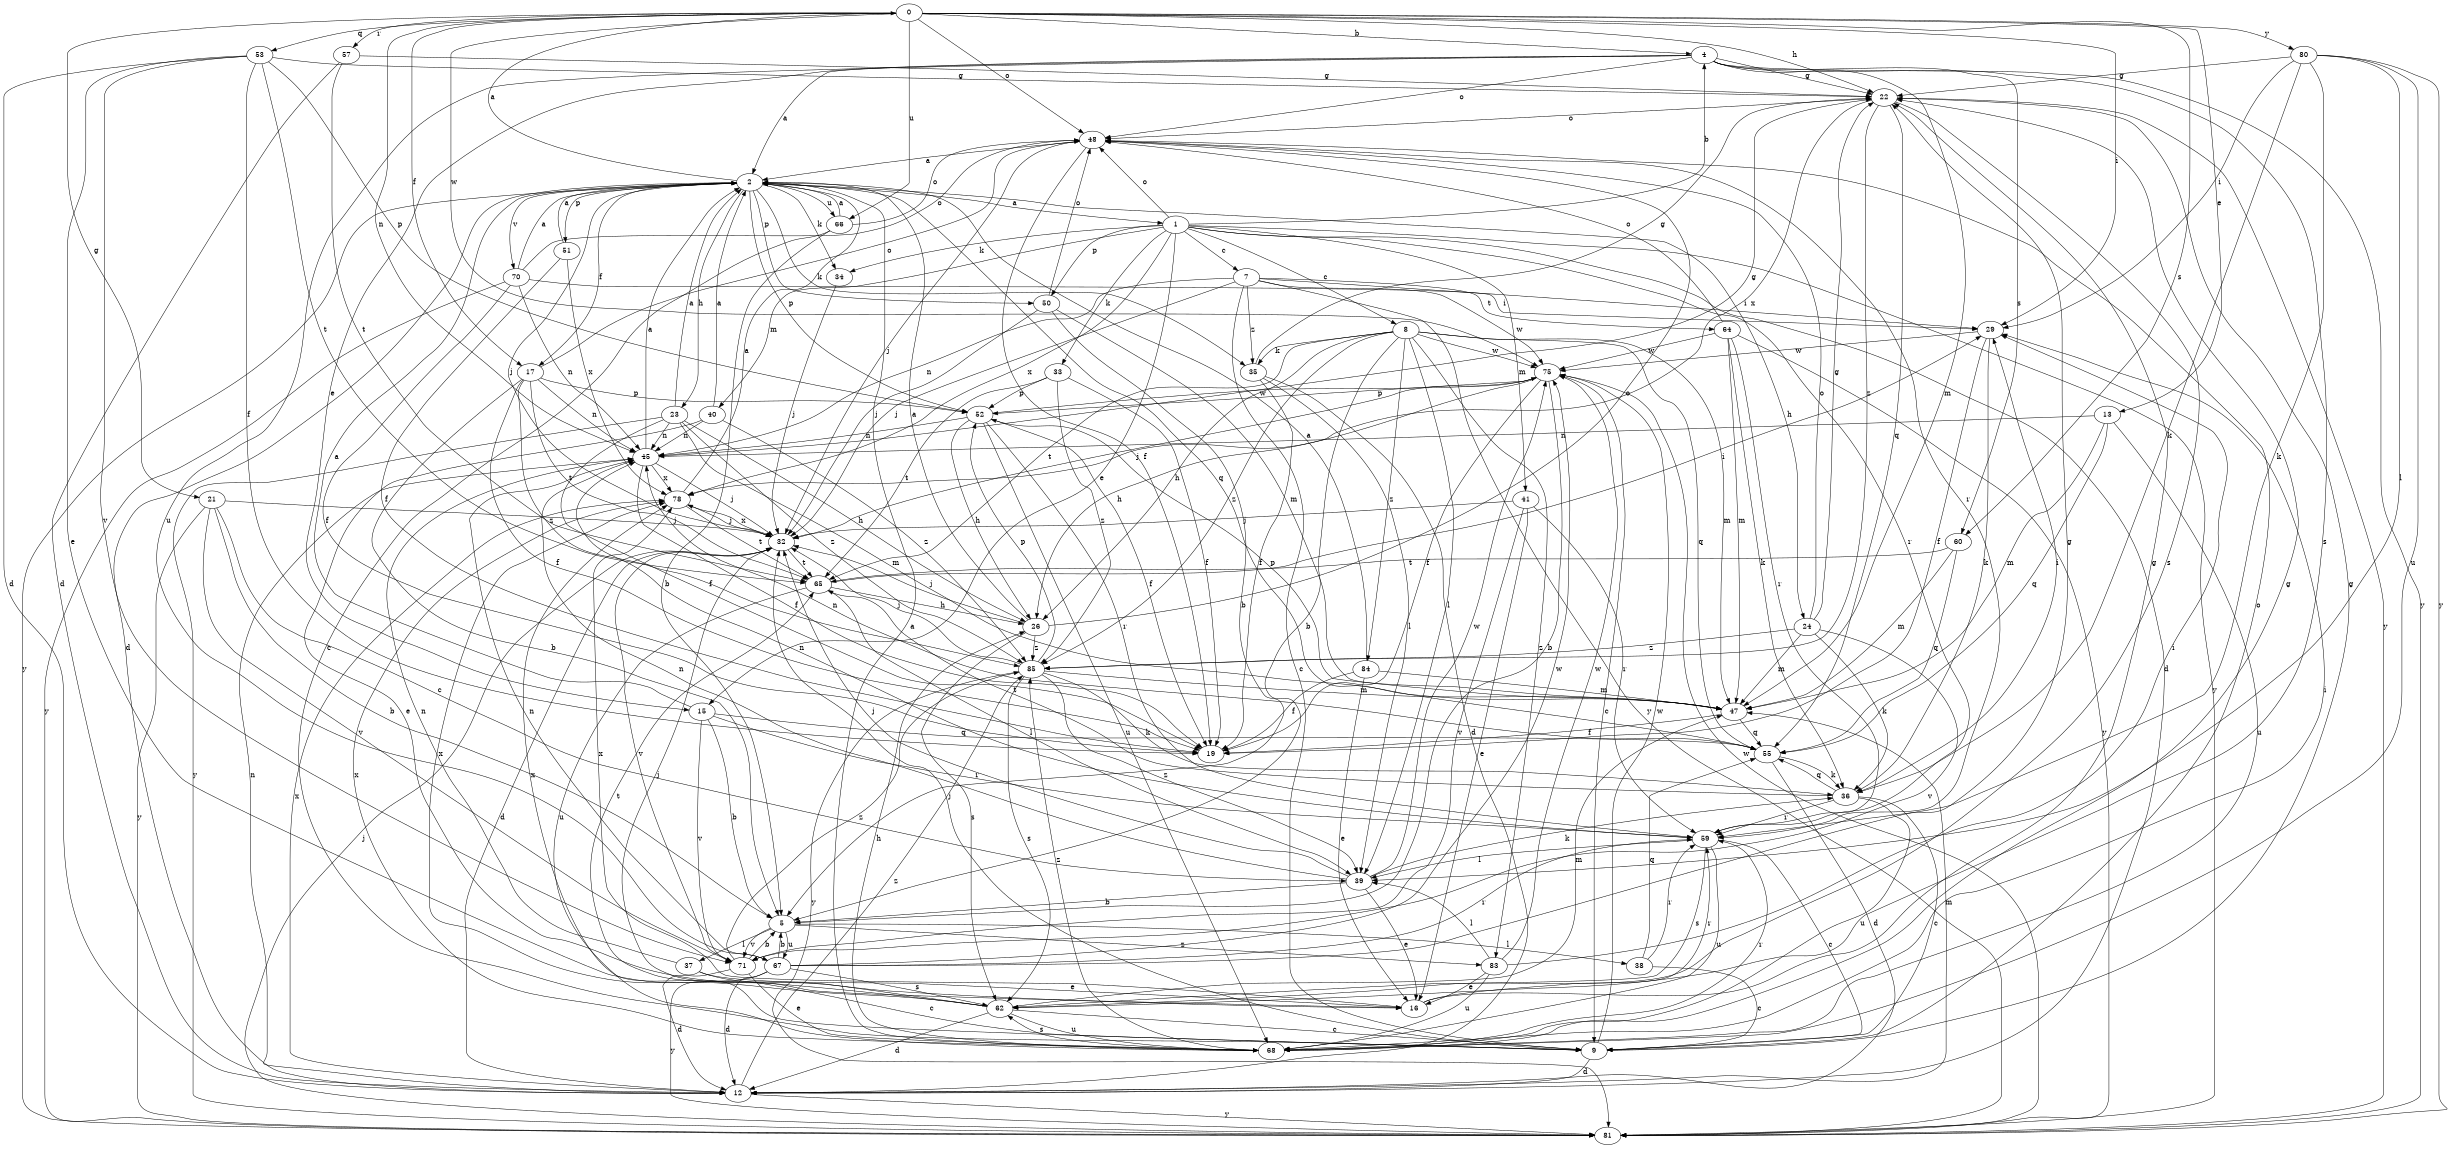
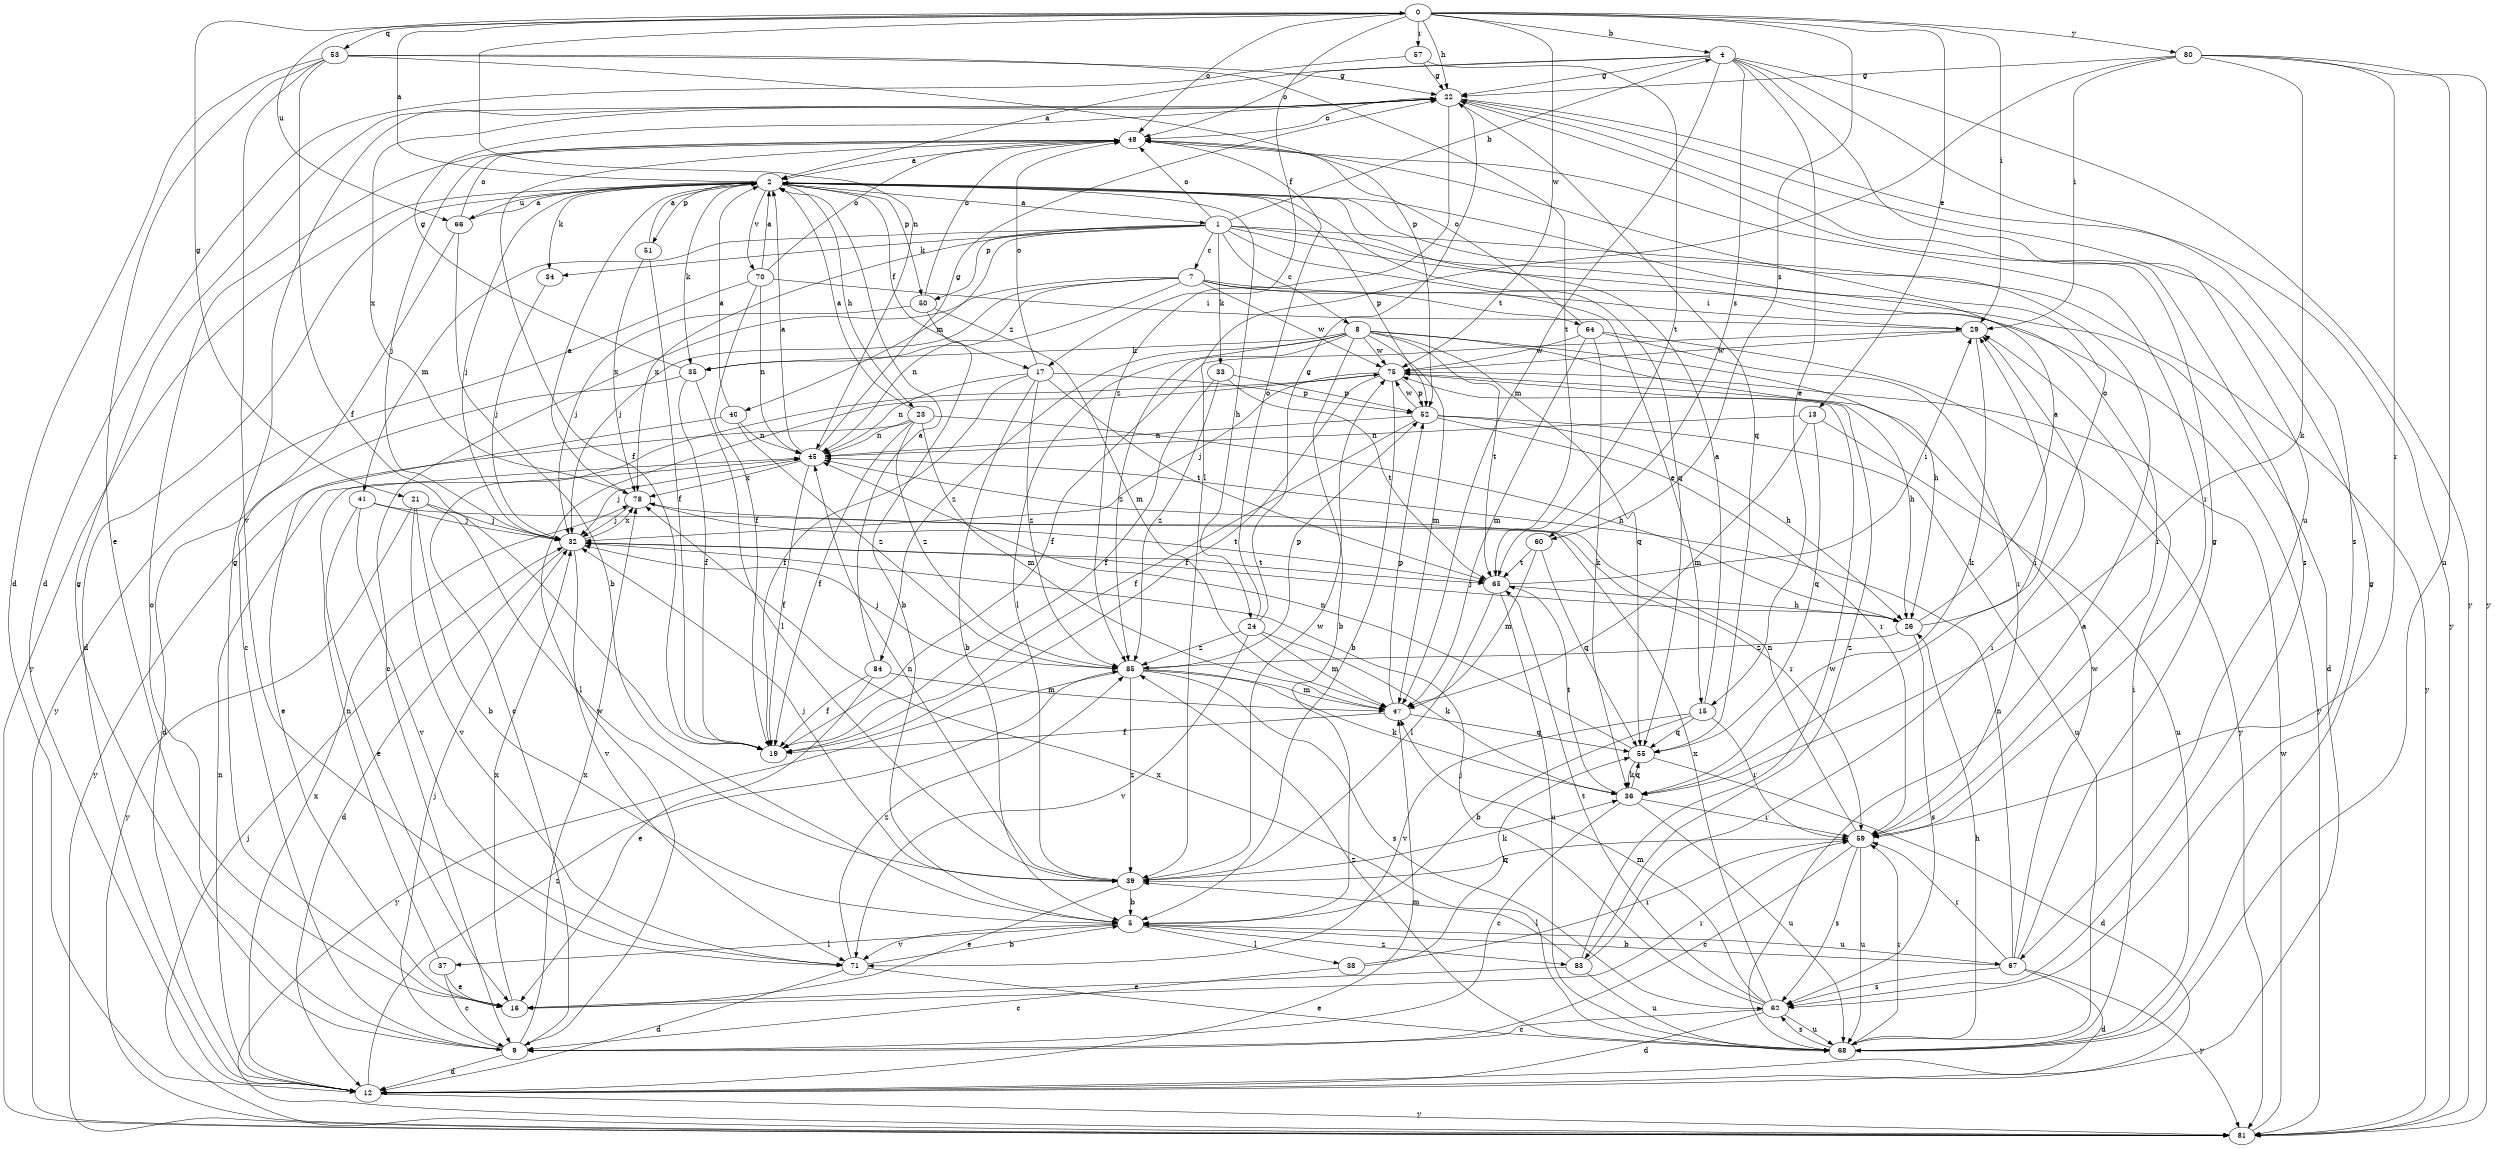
  strict digraph {
    0
    4
    13
    17
    21
    22
    29
    45
    48
    53
    57
    60
    66
    75
    80
    15
    81
    2
    n19 [label=47]
    62
    67
    55
    68
    52
    5
    65
    85
    19
    32
    71
    39
    78
    36
    59
    12
    16
    9
    26
    1
    7
    8
    33
    34
    40
    41
    50
    35
    64
    83
    84
    23
    24
    51
    70
    37
    38
    0 -> 4 [label=b]
    0 -> 13 [label=e]
    0 -> 17 [label=f]
    0 -> 21 [label=g]
    0 -> 22 [label=h]
    0 -> 29 [label=i]
    0 -> 45 [label=n]
    0 -> 48 [label=o]
    0 -> 53 [label=q]
    0 -> 57 [label=r]
    0 -> 60 [label=s]
    0 -> 66 [label=u]
    0 -> 75 [label=w]
    0 -> 80 [label=y]
    4 -> 22 [label=g]
    4 -> 48 [label=o]
    4 -> 60 [label=s]
    4 -> 15 [label=e]
    4 -> 81 [label=y]
    4 -> 2 [label=a]
    4 -> n19 [label=m]
    4 -> 62 [label=s]
    4 -> 67 [label=u]
    13 -> 45 [label=n]
    13 -> n19 [label=m]
    13 -> 55 [label=q]
    13 -> 68 [label=u]
    17 -> 45 [label=n]
    17 -> 48 [label=o]
    17 -> 52 [label=p]
    17 -> 5 [label=b]
    17 -> 65 [label=t]
    17 -> 85 [label=z]
    17 -> 19 [label=f]
    21 -> 81 [label=y]
    21 -> 5 [label=b]
    21 -> 32 [label=j]
    21 -> 71 [label=v]
-   21 -> 39 [label=c]
+   21 -> 39 [label=l]
    22 -> 48 [label=o]
    22 -> 81 [label=y]
    22 -> 62 [label=s]
    22 -> 55 [label=q]
    22 -> 85 [label=z]
    22 -> 78 [label=x]
    29 -> 75 [label=w]
    29 -> 19 [label=f]
    29 -> 36 [label=k]
    45 -> 22 [label=g]
    45 -> 2 [label=a]
    45 -> 19 [label=f]
    45 -> 32 [label=j]
    45 -> 78 [label=x]
    48 -> 2 [label=a]
    48 -> 19 [label=f]
    48 -> 32 [label=j]
    48 -> 59 [label=r]
    53 -> 22 [label=g]
    53 -> 52 [label=p]
    53 -> 65 [label=t]
    53 -> 19 [label=f]
    53 -> 71 [label=v]
    53 -> 12 [label=d]
    53 -> 16 [label=e]
    57 -> 22 [label=g]
    57 -> 65 [label=t]
    57 -> 12 [label=d]
    60 -> n19 [label=m]
    60 -> 55 [label=q]
    60 -> 65 [label=t]
    66 -> 48 [label=o]
    66 -> 2 [label=a]
    66 -> 5 [label=b]
    66 -> 9 [label=c]
    75 -> 52 [label=p]
    75 -> 5 [label=b]
    75 -> 19 [label=f]
    75 -> 32 [label=j]
    75 -> 9 [label=c]
    75 -> 26 [label=h]
    80 -> 22 [label=g]
    80 -> 29 [label=i]
    80 -> 81 [label=y]
    80 -> 68 [label=u]
    80 -> 39 [label=l]
    80 -> 36 [label=k]
-   80 -> 59 [label=k]
+   80 -> 59 [label=r]
    15 -> 2 [label=a]
    15 -> 55 [label=q]
    15 -> 5 [label=b]
    15 -> 71 [label=v]
    15 -> 59 [label=r]
    81 -> 75 [label=w]
    81 -> 32 [label=j]
    2 -> 0 [label=a]
    2 -> 17 [label=f]
    2 -> 66 [label=u]
    2 -> 81 [label=y]
    2 -> 55 [label=q]
    2 -> 52 [label=p]
    2 -> 32 [label=j]
    2 -> 12 [label=d]
    2 -> 1 [label=a]
    2 -> 34 [label=k]
    2 -> 50 [label=p]
    2 -> 35 [label=k]
    2 -> 23 [label=h]
    2 -> 24 [label=h]
    2 -> 51 [label=p]
    2 -> 70 [label=v]
    n19 -> 55 [label=q]
    n19 -> 52 [label=p]
    n19 -> 19 [label=f]
    62 -> n19 [label=m]
    62 -> 68 [label=u]
    62 -> 65 [label=t]
    62 -> 32 [label=j]
    62 -> 78 [label=x]
    62 -> 12 [label=d]
    62 -> 9 [label=c]
    67 -> 22 [label=g]
    67 -> 45 [label=n]
    67 -> 75 [label=w]
    67 -> 81 [label=y]
    67 -> 62 [label=s]
    67 -> 5 [label=b]
    67 -> 59 [label=r]
    67 -> 12 [label=d]
    55 -> 45 [label=n]
    55 -> 36 [label=k]
    55 -> 12 [label=d]
    68 -> 22 [label=g]
    68 -> 29 [label=i]
    68 -> 2 [label=a]
    68 -> 62 [label=s]
    68 -> 85 [label=z]
    68 -> 78 [label=x]
    68 -> 59 [label=r]
    68 -> 26 [label=h]
    52 -> 45 [label=n]
    52 -> 75 [label=w]
    52 -> 68 [label=u]
    52 -> 19 [label=f]
    52 -> 59 [label=r]
    52 -> 26 [label=h]
    5 -> 67 [label=u]
    5 -> 71 [label=v]
    5 -> 83 [label=z]
    5 -> 37 [label=l]
    5 -> 38 [label=l]
    65 -> 29 [label=i]
    65 -> 68 [label=u]
    65 -> 39 [label=l]
    65 -> 26 [label=h]
    85 -> 81 [label=y]
    85 -> n19 [label=m]
    85 -> 62 [label=s]
    85 -> 52 [label=p]
    85 -> 32 [label=j]
    85 -> 39 [label=z]
    85 -> 36 [label=k]
    32 -> 65 [label=t]
    32 -> 71 [label=v]
    32 -> 78 [label=x]
    32 -> 12 [label=d]
    71 -> 68 [label=e]
    71 -> 5 [label=b]
    71 -> 85 [label=z]
    71 -> 12 [label=d]
    39 -> 45 [label=n]
    39 -> 75 [label=w]
    39 -> 5 [label=b]
    39 -> 32 [label=j]
    39 -> 36 [label=k]
    39 -> 16 [label=e]
    78 -> 2 [label=a]
    78 -> 65 [label=t]
    78 -> 32 [label=j]
    36 -> 29 [label=i]
    36 -> 55 [label=q]
    36 -> 68 [label=u]
    36 -> 65 [label=t]
    36 -> 59 [label=r]
    36 -> 9 [label=c]
    59 -> 45 [label=n]
    59 -> 62 [label=s]
    59 -> 68 [label=u]
    59 -> 39 [label=l]
    59 -> 9 [label=c]
    12 -> 45 [label=n]
    12 -> 81 [label=y]
    12 -> n19 [label=m]
    12 -> 85 [label=z]
    12 -> 78 [label=x]
    16 -> 22 [label=g]
-   16 -> 78 [label=x]
+   16 -> 32 [label=x]
    16 -> 59 [label=r]
    9 -> 22 [label=g]
    9 -> 48 [label=o]
    9 -> 75 [label=w]
    9 -> 32 [label=j]
    9 -> 78 [label=x]
    9 -> 12 [label=d]
    26 -> 48 [label=o]
    26 -> 2 [label=a]
    26 -> 62 [label=s]
    26 -> 85 [label=z]
    26 -> 32 [label=j]
    1 -> 4 [label=b]
    1 -> 48 [label=o]
    1 -> 15 [label=e]
    1 -> 81 [label=y]
    1 -> 78 [label=x]
    1 -> 59 [label=r]
    1 -> 12 [label=d]
    1 -> 7 [label=c]
    1 -> 8 [label=c]
    1 -> 33 [label=k]
    1 -> 34 [label=k]
    1 -> 40 [label=m]
    1 -> 41 [label=m]
    1 -> 50 [label=p]
    7 -> 29 [label=i]
    7 -> 45 [label=n]
    7 -> 75 [label=w]
    7 -> 81 [label=y]
    7 -> 32 [label=j]
    7 -> 9 [label=c]
    7 -> 35 [label=z]
    7 -> 64 [label=t]
    8 -> 75 [label=w]
    8 -> n19 [label=m]
    8 -> 55 [label=q]
    8 -> 5 [label=b]
    8 -> 65 [label=t]
    8 -> 85 [label=z]
    8 -> 39 [label=l]
    8 -> 26 [label=h]
    8 -> 35 [label=k]
    8 -> 83 [label=z]
    8 -> 84 [label=z]
    33 -> 52 [label=p]
    33 -> 65 [label=t]
    33 -> 85 [label=z]
    33 -> 19 [label=f]
    34 -> 32 [label=j]
    40 -> 45 [label=n]
    40 -> 2 [label=a]
    40 -> 85 [label=z]
    40 -> 16 [label=e]
    41 -> 32 [label=j]
    41 -> 71 [label=v]
    41 -> 59 [label=r]
    41 -> 16 [label=e]
    50 -> 48 [label=o]
    50 -> n19 [label=m]
    50 -> 5 [label=b]
    50 -> 32 [label=j]
    35 -> 22 [label=g]
    35 -> 19 [label=f]
    35 -> 39 [label=l]
    35 -> 12 [label=d]
    64 -> 48 [label=o]
    64 -> 75 [label=w]
    64 -> 81 [label=y]
    64 -> n19 [label=m]
    64 -> 36 [label=k]
    64 -> 59 [label=r]
    83 -> 29 [label=i]
    83 -> 75 [label=w]
    83 -> 68 [label=u]
    83 -> 39 [label=l]
    83 -> 16 [label=e]
    84 -> 2 [label=a]
    84 -> n19 [label=m]
    84 -> 19 [label=f]
    84 -> 16 [label=e]
    23 -> 45 [label=n]
    23 -> 81 [label=y]
    23 -> 2 [label=a]
    23 -> n19 [label=m]
    23 -> 85 [label=z]
    23 -> 19 [label=f]
    23 -> 26 [label=h]
    24 -> 22 [label=g]
    24 -> 48 [label=o]
    24 -> n19 [label=m]
    24 -> 85 [label=z]
    24 -> 71 [label=v]
    24 -> 36 [label=k]
    51 -> 2 [label=a]
    51 -> 19 [label=f]
    51 -> 78 [label=x]
    70 -> 29 [label=i]
    70 -> 45 [label=n]
    70 -> 48 [label=o]
    70 -> 81 [label=y]
    70 -> 2 [label=a]
    70 -> 19 [label=f]
    37 -> 45 [label=n]
    37 -> 16 [label=e]
    37 -> 9 [label=c]
    38 -> 55 [label=q]
    38 -> 59 [label=r]
    38 -> 9 [label=c]
  }
